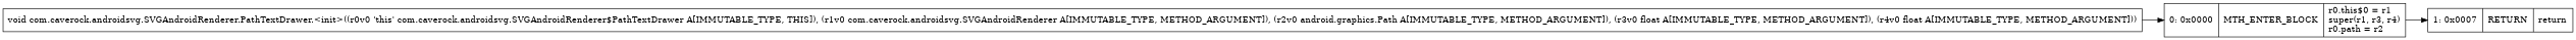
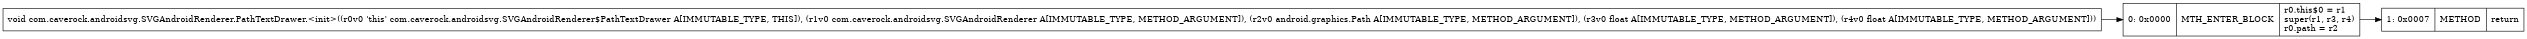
  digraph {
    rankdir=LR
    node [shape=record]
    n1 [label="{0\:\ 0x0000|MTH_ENTER_BLOCK\l|r0.this$0 = r1\lsuper(r1, r3, r4)\lr0.path = r2\l}"]
-   n2 [label="{1\:\ 0x0007|RETURN\l|return\l}"]
+   n2 [label="{1\:\ 0x0007|METHOD\l|return\l}"]
    n3 [label="{void com.caverock.androidsvg.SVGAndroidRenderer.PathTextDrawer.\<init\>((r0v0 'this' com.caverock.androidsvg.SVGAndroidRenderer$PathTextDrawer A[IMMUTABLE_TYPE, THIS]), (r1v0 com.caverock.androidsvg.SVGAndroidRenderer A[IMMUTABLE_TYPE, METHOD_ARGUMENT]), (r2v0 android.graphics.Path A[IMMUTABLE_TYPE, METHOD_ARGUMENT]), (r3v0 float A[IMMUTABLE_TYPE, METHOD_ARGUMENT]), (r4v0 float A[IMMUTABLE_TYPE, METHOD_ARGUMENT])) }"]
    n1 -> n2
    n3 -> n1
  }
